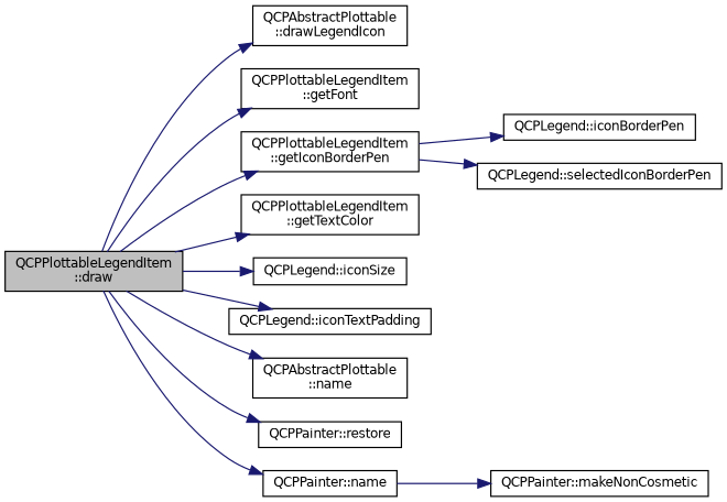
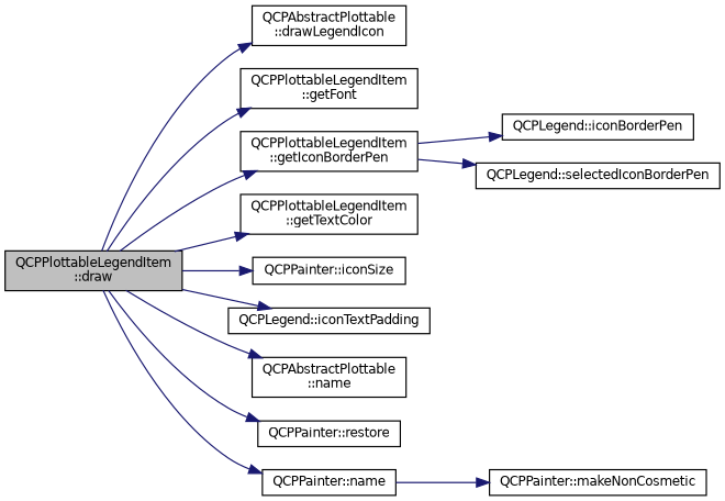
  digraph {
    rankdir=LR
    node [color=black fillcolor=white fontname=Helvetica fontsize=10 shape=record style=filled]
    edge [color=midnightblue fontname=Helvetica fontsize=10 labelfontname=Helvetica labelfontsize=10 style=solid]
    n1 [fillcolor=grey75 fontcolor=black height=0.2 label="QCPPlottableLegendItem\l::draw" width=0.4]
    n2 [height=0.2 label="QCPAbstractPlottable\l::drawLegendIcon" width=0.4]
    n3 [height=0.2 label="QCPPlottableLegendItem\l::getFont" width=0.4]
    n4 [height=0.2 label="QCPPlottableLegendItem\l::getIconBorderPen" width=0.4]
    n5 [height=0.2 label="QCPPlottableLegendItem\l::getTextColor" width=0.4]
-   n6 [height=0.2 label="QCPLegend::iconSize" width=0.4]
+   n6 [height=0.2 label="QCPPainter::iconSize" width=0.4]
    n7 [height=0.2 label="QCPLegend::iconTextPadding" width=0.4]
    n8 [height=0.2 label="QCPAbstractPlottable\l::name" width=0.4]
    n9 [height=0.2 label="QCPPainter::restore" width=0.4]
    n10 [height=0.2 label="QCPPainter::name" width=0.4]
    n11 [height=0.2 label="QCPLegend::iconBorderPen" width=0.4]
    n12 [height=0.2 label="QCPLegend::selectedIconBorderPen" width=0.4]
    n13 [height=0.2 label="QCPPainter::makeNonCosmetic" width=0.4]
    n1 -> n2
    n1 -> n3
    n1 -> n4
    n1 -> n5
    n1 -> n6
    n1 -> n7
    n1 -> n8
    n1 -> n9
    n1 -> n10
    n4 -> n11
    n4 -> n12
    n10 -> n13
  }
